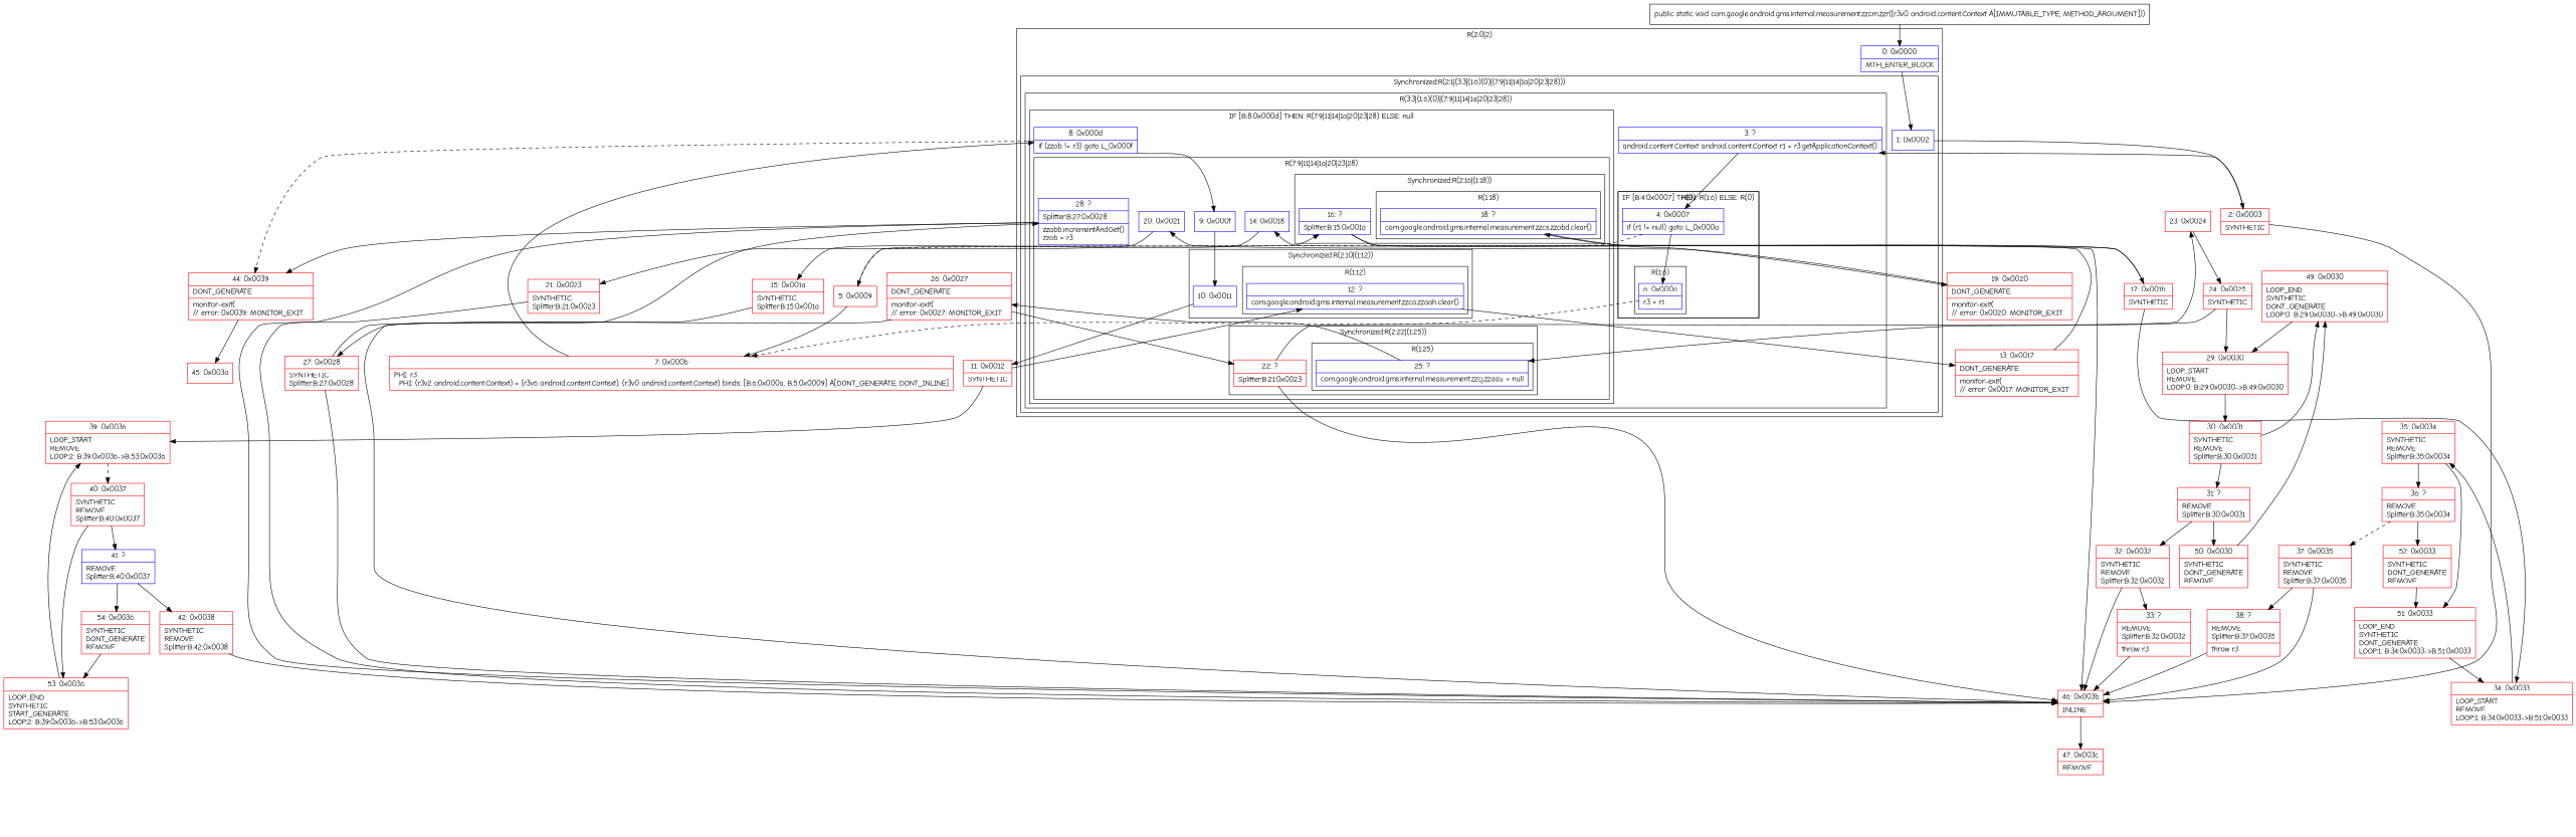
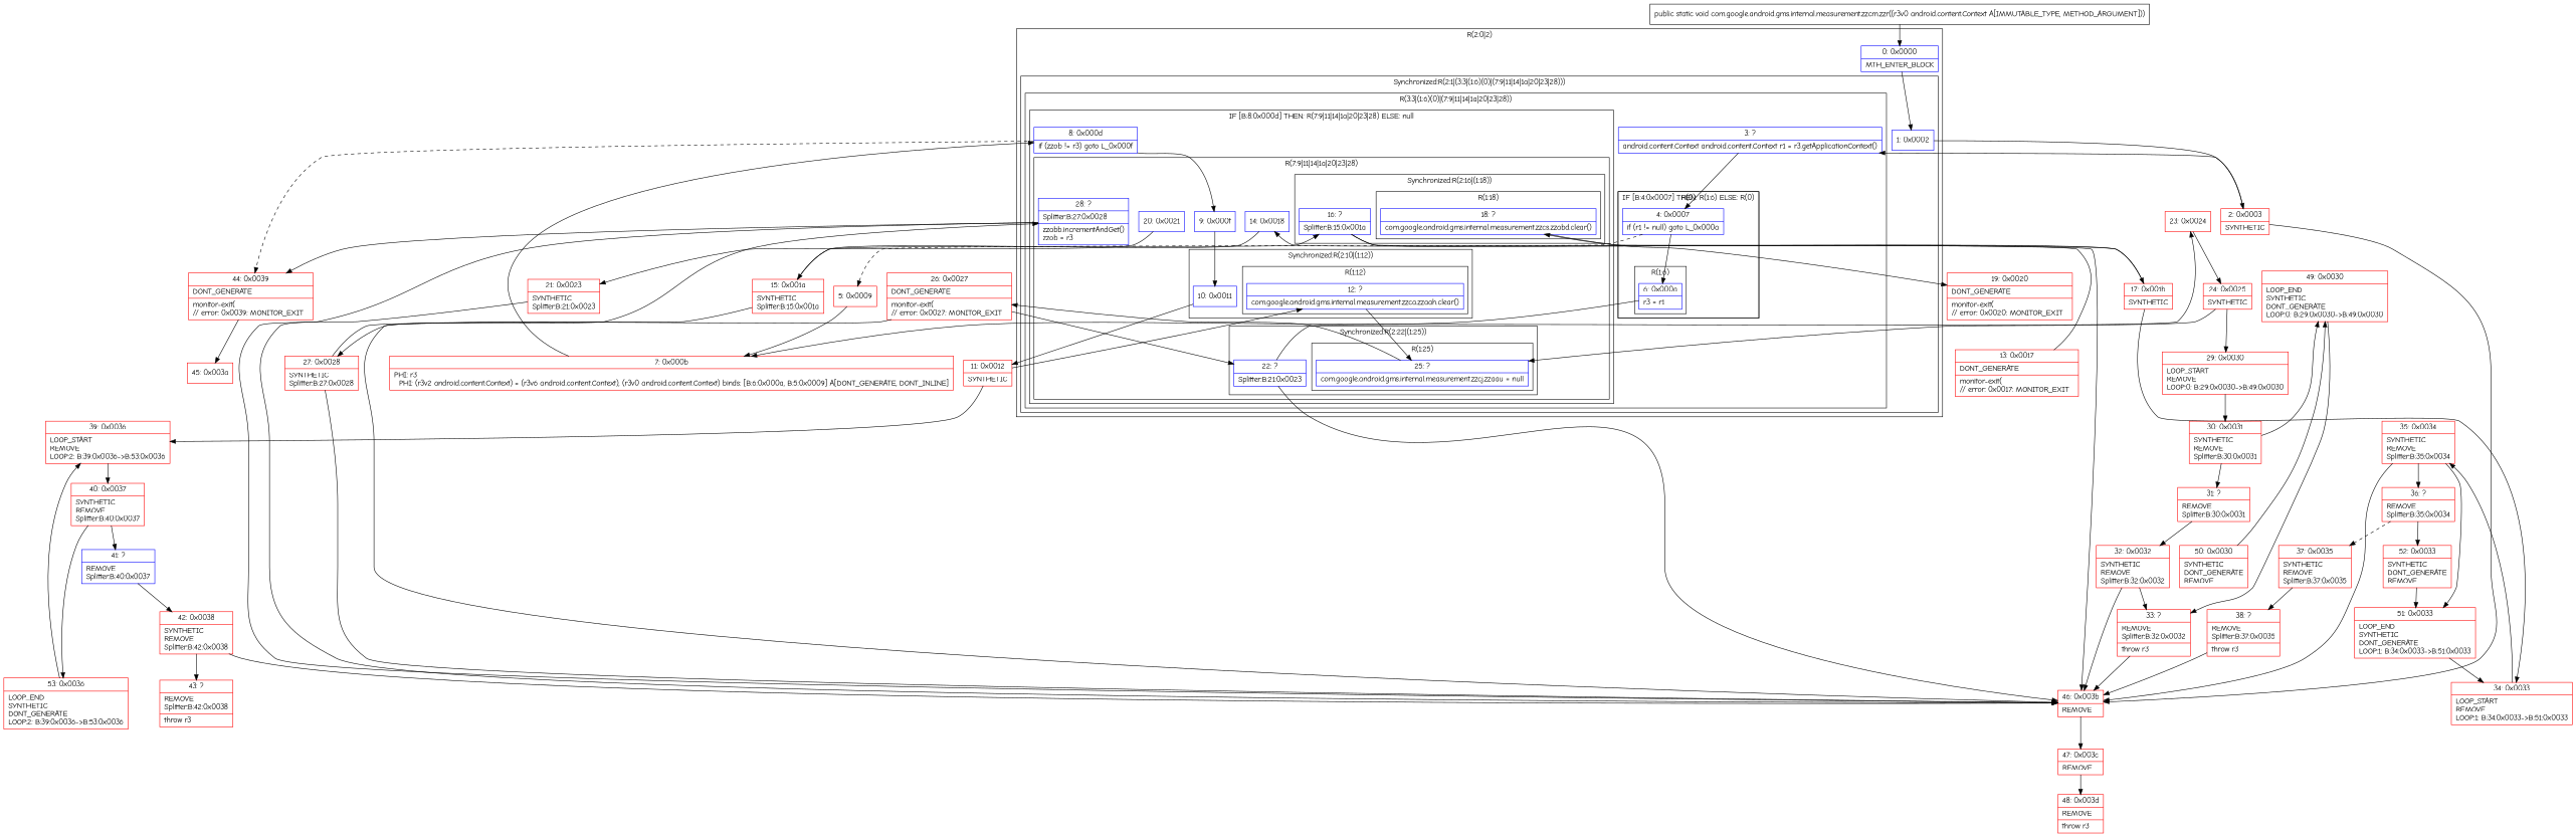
  digraph {
    fontname="Comic Neue"
    node [color=red fontname="Comic Neue" shape=record]
    edge [fontname="Comic Neue"]
    n1 [color=blue label="{6\:\ 0x000a|r3 = r1\l}"]
    n2 [color=blue label="{4\:\ 0x0007|if (r1 != null) goto L_0x000a\l}"]
    n3 [color=blue label="{12\:\ ?|com.google.android.gms.internal.measurement.zzca.zzaah.clear()\l}"]
    n4 [color=blue label="{10\:\ 0x0011}"]
    n5 [color=blue label="{18\:\ ?|com.google.android.gms.internal.measurement.zzcs.zzabd.clear()\l}"]
    n6 [color=blue label="{16\:\ ?|Splitter:B:15:0x001a\l}"]
    n7 [color=blue label="{25\:\ ?|com.google.android.gms.internal.measurement.zzcj.zzaau = null\l}"]
-   n8 [label="{22\:\ ?|Splitter:B:21:0x0023\l}"]
+   n8 [color=blue label="{22\:\ ?|Splitter:B:21:0x0023\l}"]
    n9 [color=blue label="{9\:\ 0x000f}"]
    n10 [color=blue label="{14\:\ 0x0018}"]
    n11 [color=blue label="{20\:\ 0x0021}"]
    n12 [color=blue label="{28\:\ ?|Splitter:B:27:0x0028\l|zzabb.incrementAndGet()\lzzob = r3\l}"]
    n13 [color=blue label="{8\:\ 0x000d|if (zzob != r3) goto L_0x000f\l}"]
    n14 [color=blue label="{3\:\ ?|android.content.Context android.content.Context r1 = r3.getApplicationContext()\l}"]
    n15 [color=blue label="{1\:\ 0x0002}"]
    n16 [color=blue label="{0\:\ 0x0000|MTH_ENTER_BLOCK\l}"]
    n17 [label="{7\:\ 0x000b|PHI: r3 \l  PHI: (r3v2 android.content.Context) = (r3v6 android.content.Context), (r3v0 android.content.Context) binds: [B:6:0x000a, B:5:0x0009] A[DONT_GENERATE, DONT_INLINE]\l}"]
    n18 [label="{5\:\ 0x0009}"]
    n19 [label="{13\:\ 0x0017|DONT_GENERATE\l|monitor\-exit(\l\/\/ error: 0x0017: MONITOR_EXIT  \l}"]
    n20 [label="{11\:\ 0x0012|SYNTHETIC\l}"]
    n21 [label="{19\:\ 0x0020|DONT_GENERATE\l|monitor\-exit(\l\/\/ error: 0x0020: MONITOR_EXIT  \l}"]
    n22 [label="{17\:\ 0x001b|SYNTHETIC\l}"]
-   n23 [label="{46\:\ 0x003b|INLINE\l}"]
+   n23 [label="{46\:\ 0x003b|REMOVE\l}"]
    n24 [label="{26\:\ 0x0027|DONT_GENERATE\l|monitor\-exit(\l\/\/ error: 0x0027: MONITOR_EXIT  \l}"]
    n25 [label="{23\:\ 0x0024}"]
    n26 [label="{15\:\ 0x001a|SYNTHETIC\lSplitter:B:15:0x001a\l}"]
    n27 [label="{21\:\ 0x0023|SYNTHETIC\lSplitter:B:21:0x0023\l}"]
    n28 [label="{44\:\ 0x0039|DONT_GENERATE\l|monitor\-exit(\l\/\/ error: 0x0039: MONITOR_EXIT  \l}"]
    n29 [label="{2\:\ 0x0003|SYNTHETIC\l}"]
    n30 [label="{45\:\ 0x003a}"]
    n31 [label="{39\:\ 0x0036|LOOP_START\lREMOVE\lLOOP:2: B:39:0x0036\-\>B:53:0x0036\l}"]
    n32 [label="{34\:\ 0x0033|LOOP_START\lREMOVE\lLOOP:1: B:34:0x0033\-\>B:51:0x0033\l}"]
    n33 [label="{47\:\ 0x003c|REMOVE\l}"]
    n34 [label="{24\:\ 0x0025|SYNTHETIC\l}"]
    n35 [label="{27\:\ 0x0028|SYNTHETIC\lSplitter:B:27:0x0028\l}"]
    n36 [label="{40\:\ 0x0037|SYNTHETIC\lREMOVE\lSplitter:B:40:0x0037\l}"]
    n37 [label="{35\:\ 0x0034|SYNTHETIC\lREMOVE\lSplitter:B:35:0x0034\l}"]
    n38 [label="{29\:\ 0x0030|LOOP_START\lREMOVE\lLOOP:0: B:29:0x0030\-\>B:49:0x0030\l}"]
    n39 [label="{30\:\ 0x0031|SYNTHETIC\lREMOVE\lSplitter:B:30:0x0031\l}"]
    n40 [label="{31\:\ ?|REMOVE\lSplitter:B:30:0x0031\l}"]
    n41 [label="{49\:\ 0x0030|LOOP_END\lSYNTHETIC\lDONT_GENERATE\lLOOP:0: B:29:0x0030\-\>B:49:0x0030\l}"]
    n42 [label="{32\:\ 0x0032|SYNTHETIC\lREMOVE\lSplitter:B:32:0x0032\l}"]
    n43 [label="{50\:\ 0x0030|SYNTHETIC\lDONT_GENERATE\lREMOVE\l}"]
    n44 [label="{33\:\ ?|REMOVE\lSplitter:B:32:0x0032\l|throw r3\l}"]
    n45 [label="{36\:\ ?|REMOVE\lSplitter:B:35:0x0034\l}"]
    n46 [label="{51\:\ 0x0033|LOOP_END\lSYNTHETIC\lDONT_GENERATE\lLOOP:1: B:34:0x0033\-\>B:51:0x0033\l}"]
    n47 [label="{37\:\ 0x0035|SYNTHETIC\lREMOVE\lSplitter:B:37:0x0035\l}"]
    n48 [label="{52\:\ 0x0033|SYNTHETIC\lDONT_GENERATE\lREMOVE\l}"]
    n49 [label="{38\:\ ?|REMOVE\lSplitter:B:37:0x0035\l|throw r3\l}"]
    n50 [color=blue label="{41\:\ ?|REMOVE\lSplitter:B:40:0x0037\l}"]
-   n51 [label="{53\:\ 0x0036|LOOP_END\lSYNTHETIC\lSTART_GENERATE\lLOOP:2: B:39:0x0036\-\>B:53:0x0036\l}"]
+   n51 [label="{53\:\ 0x0036|LOOP_END\lSYNTHETIC\lDONT_GENERATE\lLOOP:2: B:39:0x0036\-\>B:53:0x0036\l}"]
    n52 [label="{42\:\ 0x0038|SYNTHETIC\lREMOVE\lSplitter:B:42:0x0038\l}"]
-   n53 [label="{54\:\ 0x0036|SYNTHETIC\lDONT_GENERATE\lREMOVE\l}"]
+   n54 [label="{43\:\ ?|REMOVE\lSplitter:B:42:0x0038\l|throw r3\l}"]
+   n55 [label="{48\:\ 0x003d|REMOVE\l|throw r3\l}"]
    n56 [label="{public static void com.google.android.gms.internal.measurement.zzcm.zzr((r3v0 android.content.Context A[IMMUTABLE_TYPE, METHOD_ARGUMENT])) }" color=""]
    subgraph cluster_1 {
      label="R(2:0|2)"
      n16
      subgraph cluster_2 {
        label="Synchronized:R(2:1|(3:3|(1:6)(0)|(7:9|11|14|1a|20|23|28)))"
        n15
        subgraph cluster_3 {
          label="R(3:3|(1:6)(0)|(7:9|11|14|1a|20|23|28))"
          n14
          subgraph cluster_4 {
            label="IF [B:4:0x0007] THEN: R(1:6) ELSE: R(0)"
            n2
            subgraph cluster_5 {
              label="R(1:6)"
              n1
            }
            subgraph cluster_6 {
              label="R(0)"
            }
          }
          subgraph cluster_7 {
            label="IF [B:8:0x000d] THEN: R(7:9|11|14|1a|20|23|28) ELSE: null"
            n13
            subgraph cluster_8 {
              label="R(7:9|11|14|1a|20|23|28)"
              n9
              n10
              n11
              n12
              subgraph cluster_9 {
                label="Synchronized:R(2:10|(1:12))"
                n4
                subgraph cluster_10 {
                  label="R(1:12)"
                  n3
                }
              }
              subgraph cluster_11 {
                label="Synchronized:R(2:16|(1:18))"
                n6
                subgraph cluster_12 {
                  label="R(1:18)"
                  n5
                }
              }
              subgraph cluster_13 {
                label="Synchronized:R(2:22|(1:25))"
                n8
                subgraph cluster_14 {
                  label="R(1:25)"
                  n7
                }
              }
            }
          }
        }
      }
    }
-   n1 -> n17 [style=dashed]
+   n1 -> n17
    n2 -> n1
    n2 -> n18 [style=dashed]
-   n3 -> n19
+   n3 -> n7
    n4 -> n20
    n5 -> n21
    n6 -> n22
    n6 -> n23
    n7 -> n24
    n8 -> n23
    n8 -> n25
    n9 -> n4
    n10 -> n26
    n11 -> n27
    n12 -> n23
    n12 -> n28
    n13 -> n9
    n13 -> n28 [style=dashed]
    n14 -> n2
    n15 -> n29
    n16 -> n15
    n17 -> n13
    n18 -> n17
    n19 -> n10
    n20 -> n3
    n20 -> n31
-   n21 -> n11
    n22 -> n5
    n22 -> n32
    n23 -> n33
    n24 -> n8
    n24 -> n35
    n25 -> n34
-   n18 -> n6
+   n26 -> n6
    n26 -> n23
    n27 -> n23
    n28 -> n30
    n29 -> n14
    n29 -> n23
-   n31 -> n36 [style=dashed]
+   n31 -> n36
    n32 -> n37
+   n33 -> n55
    n34 -> n7
    n34 -> n38
    n35 -> n12
    n35 -> n23
    n36 -> n50
    n36 -> n51
    n37 -> n45
    n37 -> n46
    n38 -> n39
    n39 -> n40
    n39 -> n41
    n40 -> n42
-   n40 -> n43
-   n41 -> n38
+   n41 -> n44
    n42 -> n23
    n42 -> n44
    n43 -> n41
    n44 -> n23
    n45 -> n47 [style=dashed]
    n45 -> n48
    n46 -> n32
-   n47 -> n23
+   n37 -> n23
    n47 -> n49
    n48 -> n46
    n49 -> n23
    n50 -> n52
-   n50 -> n53
    n51 -> n31
    n52 -> n23
-   n53 -> n51
+   n52 -> n54
    n56 -> n16
  }
